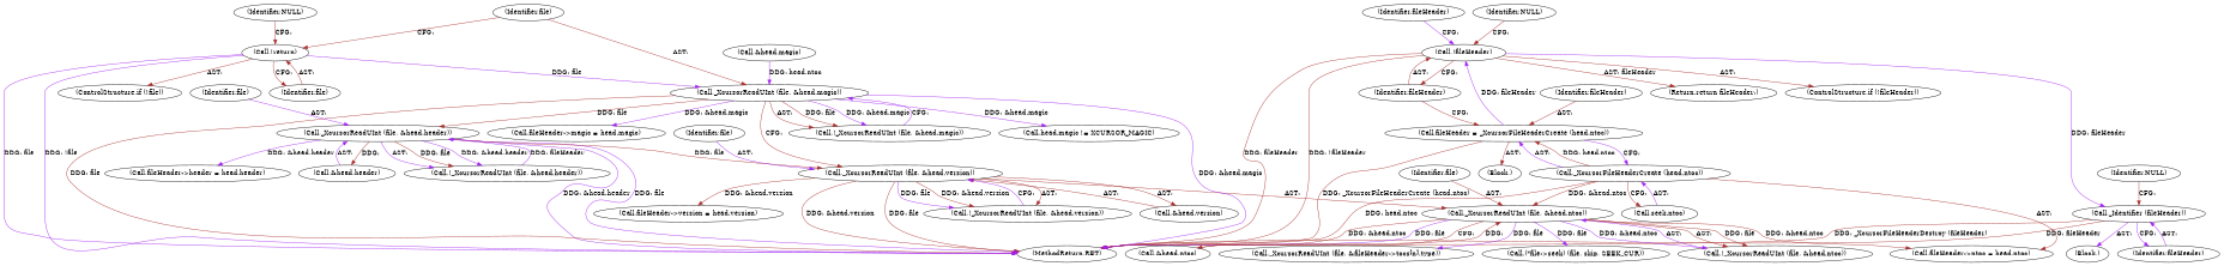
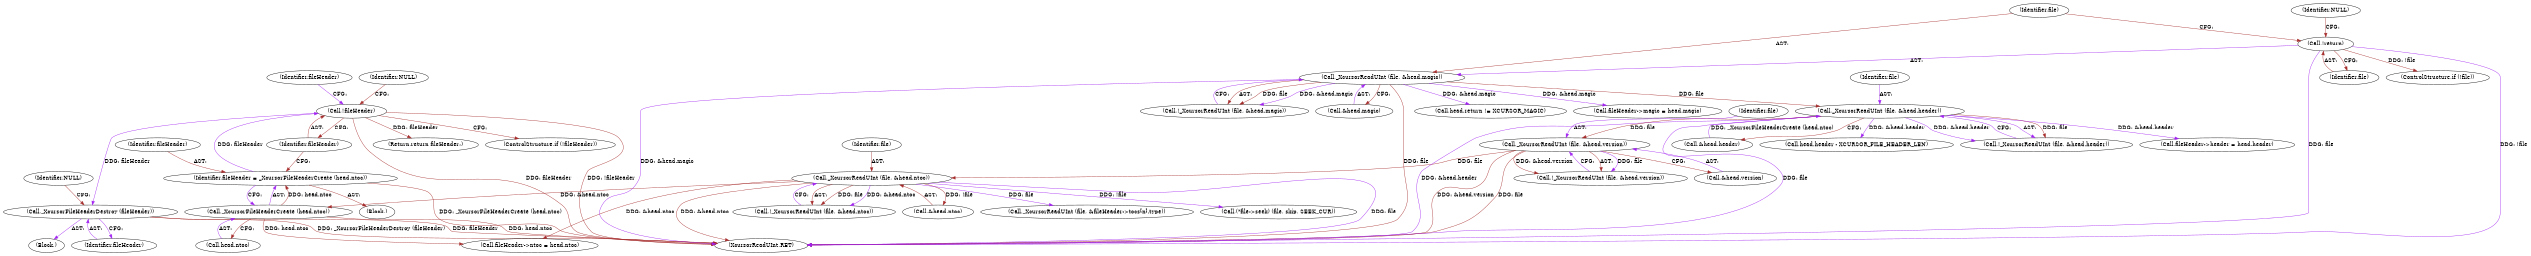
  digraph {
    edge [color=brown]
-   n1 [label="(Call,_Identifier (fileHeader))"]
+   n1 [label="(Call,_XcursorFileHeaderDestroy (fileHeader))"]
    n2 [label="(Block,)"]
    n3 [label="(Identifier,fileHeader)"]
-   n4 [label="(MethodReturn,RET)"]
+   n4 [label="(XcursorReadUInt,RET)"]
    n5 [label="(Call,!fileHeader)"]
    n6 [label="(Identifier,fileHeader)"]
    n7 [label="(Return,return fileHeader;)"]
    n8 [label="(ControlStructure,if (!fileHeader))"]
-   n9 [label="(Call,fileHeader = _XcursorFileHeaderCreate (head.ntoc))"]
+   n9 [label="(Identifier,fileHeader = _XcursorFileHeaderCreate (head.ntoc))"]
    n10 [label="(Call,_XcursorFileHeaderCreate (head.ntoc))"]
    n11 [label="(Block,)"]
    n12 [label="(Call,fileHeader->ntoc = head.ntoc)"]
-   n13 [label="(Call,seek.ntoc)"]
+   n13 [label="(Call,head.ntoc)"]
    n14 [label="(Call,_XcursorReadUInt (file, &head.ntoc))"]
    n15 [label="(Call,&head.ntoc)"]
    n16 [label="(Call,_XcursorReadUInt (file, &fileHeader->tocs[n].type))"]
    n17 [label="(Call,(*file->seek) (file, skip, SEEK_CUR))"]
    n18 [label="(Call,!_XcursorReadUInt (file, &head.ntoc))"]
    n19 [label="(Call,_XcursorReadUInt (file, &head.version))"]
    n20 [label="(Call,&head.version)"]
-   n21 [label="(Call,fileHeader->version = head.version)"]
    n22 [label="(Call,!_XcursorReadUInt (file, &head.version))"]
    n23 [label="(Call,_XcursorReadUInt (file, &head.header))"]
+   n24 [label="(Call,head.header - XCURSOR_FILE_HEADER_LEN)"]
    n25 [label="(Call,!_XcursorReadUInt (file, &head.header))"]
    n26 [label="(Call,fileHeader->header = head.header)"]
    n27 [label="(Call,&head.header)"]
    n28 [label="(Call,_XcursorReadUInt (file, &head.magic))"]
    n29 [label="(Call,!_XcursorReadUInt (file, &head.magic))"]
    n30 [label="(Call,&head.magic)"]
-   n31 [label="(Call,head.magic != XCURSOR_MAGIC)"]
+   n31 [label="(Call,head.return != XCURSOR_MAGIC)"]
    n32 [label="(Call,fileHeader->magic = head.magic)"]
    n33 [label="(Call,!return)"]
    n34 [label="(Identifier,file)"]
    n35 [label="(ControlStructure,if (!file))"]
    n36 [label="(Identifier,file)"]
    n37 [label="(Identifier,file)"]
    n38 [label="(Identifier,fileHeader)"]
    n39 [label="(Identifier,NULL)"]
    n40 [label="(Identifier,NULL)"]
    n41 [label="(Identifier,fileHeader)"]
    n42 [label="(Identifier,file)"]
    n43 [label="(Identifier,file)"]
    n44 [label="(Identifier,NULL)"]
    n1 -> n2 [color=purple label="AST: "]
    n1 -> n3 [color=purple label="CFG: "]
    n1 -> n4 [label="DDG: _XcursorFileHeaderDestroy (fileHeader)"]
    n1 -> n4 [label="DDG: fileHeader"]
    n3 -> n1 [color=purple label="AST: "]
    n5 -> n1 [color=purple label="DDG: fileHeader"]
    n5 -> n4 [label="DDG: fileHeader"]
    n5 -> n4 [label="DDG: !fileHeader"]
    n5 -> n6 [label="CFG: "]
-   n5 -> n7 [label="AST: fileHeader"]
-   n5 -> n8 [label="AST: "]
+   n5 -> n7 [label="DDG: fileHeader"]
+   n5 -> n8 [label="CFG: "]
    n6 -> n5 [label="AST: "]
    n6 -> n9 [label="CFG: "]
    n9 -> n4 [label="DDG: _XcursorFileHeaderCreate (head.ntoc)"]
    n9 -> n5 [color=purple label="DDG: fileHeader"]
    n9 -> n10 [color=purple label="CFG: "]
    n9 -> n11 [label="AST: "]
    n10 -> n4 [label="DDG: head.ntoc"]
    n10 -> n9 [color=purple label="AST: "]
    n10 -> n9 [label="DDG: head.ntoc"]
-   n10 -> n12 [label="AST: "]
+   n10 -> n12 [label="DDG: head.ntoc"]
    n10 -> n13 [label="CFG: "]
    n13 -> n10 [color=purple label="AST: "]
    n14 -> n4 [label="DDG: &head.ntoc"]
    n14 -> n4 [color=purple label="DDG: file"]
-   n10 -> n14 [label="DDG: &head.ntoc"]
+   n14 -> n10 [label="DDG: &head.ntoc"]
    n14 -> n12 [label="DDG: &head.ntoc"]
-   n14 -> n15 [label="CFG: "]
+   n14 -> n15 [label="DDG: !file"]
    n14 -> n16 [color=purple label="DDG: file"]
-   n14 -> n17 [color=purple label="DDG: file"]
+   n14 -> n17 [color=purple label="DDG: !file"]
    n14 -> n18 [label="AST: "]
    n14 -> n18 [label="DDG: file"]
    n14 -> n18 [color=purple label="DDG: &head.ntoc"]
-   n15 -> n14 [label="DDG: "]
-   n18 -> n14 [color=purple label="AST: "]
+   n15 -> n14 [label="AST: "]
+   n18 -> n14 [color=purple label="CFG: "]
    n19 -> n4 [label="DDG: &head.version"]
    n19 -> n4 [label="DDG: file"]
-   n19 -> n14 [label="AST: "]
-   n19 -> n20 [label="AST: "]
-   n19 -> n21 [label="DDG: &head.version"]
+   n19 -> n14 [label="DDG: file"]
+   n19 -> n20 [label="CFG: "]
    n19 -> n22 [label="AST: "]
    n19 -> n22 [color=purple label="DDG: file"]
    n19 -> n22 [label="DDG: &head.version"]
-   n20 -> n19 [label="AST: "]
+   n20 -> n19 [color=purple label="AST: "]
    n22 -> n19 [color=purple label="CFG: "]
    n23 -> n4 [color=purple label="DDG: &head.header"]
    n23 -> n4 [color=purple label="DDG: file"]
    n23 -> n19 [label="DDG: file"]
+   n23 -> n24 [color=purple label="DDG: &head.header"]
    n23 -> n25 [color=purple label="AST: "]
    n23 -> n25 [label="DDG: file"]
    n23 -> n25 [color=purple label="DDG: &head.header"]
    n23 -> n26 [color=purple label="DDG: &head.header"]
-   n23 -> n27 [label="DDG: "]
-   n25 -> n23 [color=purple label="DDG: fileHeader"]
-   n27 -> n23 [color=purple label="AST: "]
+   n23 -> n27 [label="CFG: "]
+   n25 -> n23 [color=purple label="CFG: "]
+   n27 -> n23 [color=purple label="DDG: _XcursorFileHeaderCreate (head.ntoc)"]
    n28 -> n4 [color=purple label="DDG: &head.magic"]
    n28 -> n4 [label="DDG: file"]
    n28 -> n23 [label="DDG: file"]
    n28 -> n29 [label="AST: "]
    n28 -> n29 [label="DDG: file"]
    n28 -> n29 [color=purple label="DDG: &head.magic"]
-   n28 -> n19 [label="CFG: "]
+   n28 -> n30 [label="CFG: "]
    n28 -> n31 [color=purple label="DDG: &head.magic"]
    n28 -> n32 [color=purple label="DDG: &head.magic"]
    n29 -> n28 [color=purple label="CFG: "]
-   n30 -> n28 [color=purple label="DDG: head.ntoc"]
+   n30 -> n28 [color=purple label="AST: "]
    n33 -> n4 [color=purple label="DDG: !file"]
    n33 -> n4 [color=purple label="DDG: file"]
-   n33 -> n28 [color=purple label="DDG: file"]
+   n33 -> n28 [color=purple label="AST: "]
    n33 -> n34 [label="CFG: "]
-   n33 -> n35 [label="AST: "]
+   n33 -> n35 [label="DDG: !file"]
    n34 -> n33 [label="AST: "]
    n36 -> n14 [label="AST: "]
    n37 -> n28 [label="AST: "]
    n37 -> n33 [label="CFG: "]
    n38 -> n5 [color=purple label="CFG: "]
    n39 -> n1 [label="CFG: "]
    n40 -> n5 [label="CFG: "]
    n41 -> n9 [label="AST: "]
    n42 -> n19 [color=purple label="AST: "]
    n43 -> n23 [color=purple label="AST: "]
    n44 -> n33 [label="CFG: "]
  }
